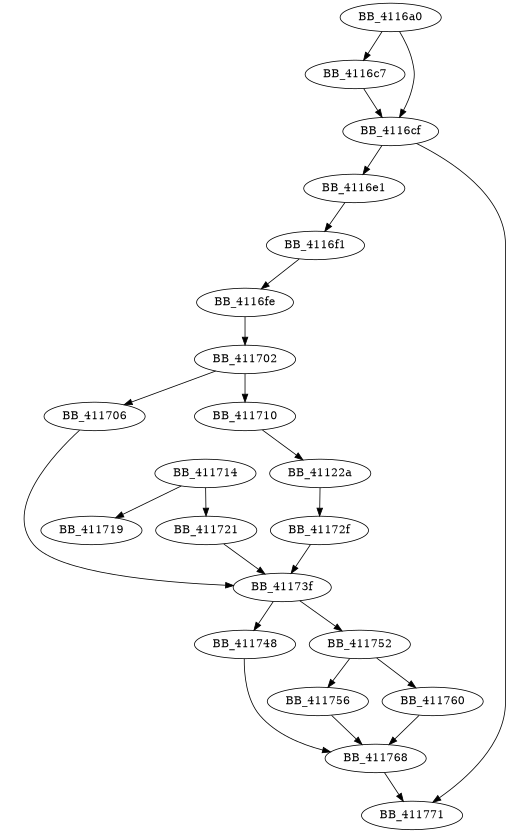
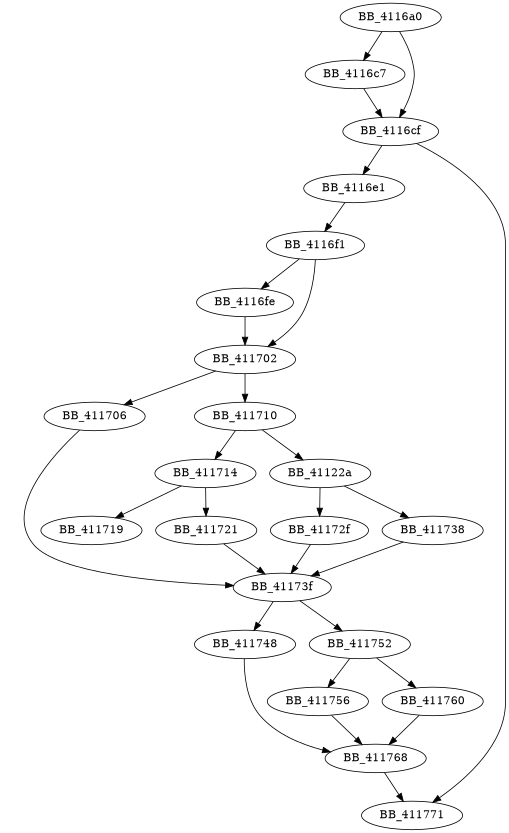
  digraph {
    BB_4116a0
    BB_4116c7
    BB_4116cf
    BB_4116e1
    BB_411771
    BB_4116f1
    BB_4116fe
    BB_411702
    BB_411706
    BB_411710
    BB_411768
    BB_41173f
    BB_411714
    n14 [label=BB_41122a]
    BB_411748
    BB_411752
    BB_411719
    BB_411721
    BB_41172f
+   BB_411738
    BB_411756
    BB_411760
    BB_4116a0 -> BB_4116c7
    BB_4116a0 -> BB_4116cf
    BB_4116c7 -> BB_4116cf
    BB_4116cf -> BB_4116e1
    BB_4116cf -> BB_411771
    BB_4116e1 -> BB_4116f1
    BB_4116f1 -> BB_4116fe
+   BB_4116f1 -> BB_411702
    BB_4116fe -> BB_411702
    BB_411702 -> BB_411706
    BB_411702 -> BB_411710
    BB_411706 -> BB_41173f
+   BB_411710 -> BB_411714
    BB_411710 -> n14
    BB_411768 -> BB_411771
    BB_41173f -> BB_411748
    BB_41173f -> BB_411752
    BB_411714 -> BB_411719
    BB_411714 -> BB_411721
    n14 -> BB_41172f
+   n14 -> BB_411738
    BB_411748 -> BB_411768
    BB_411752 -> BB_411756
    BB_411752 -> BB_411760
    BB_411721 -> BB_41173f
    BB_41172f -> BB_41173f
+   BB_411738 -> BB_41173f
    BB_411756 -> BB_411768
    BB_411760 -> BB_411768
  }
